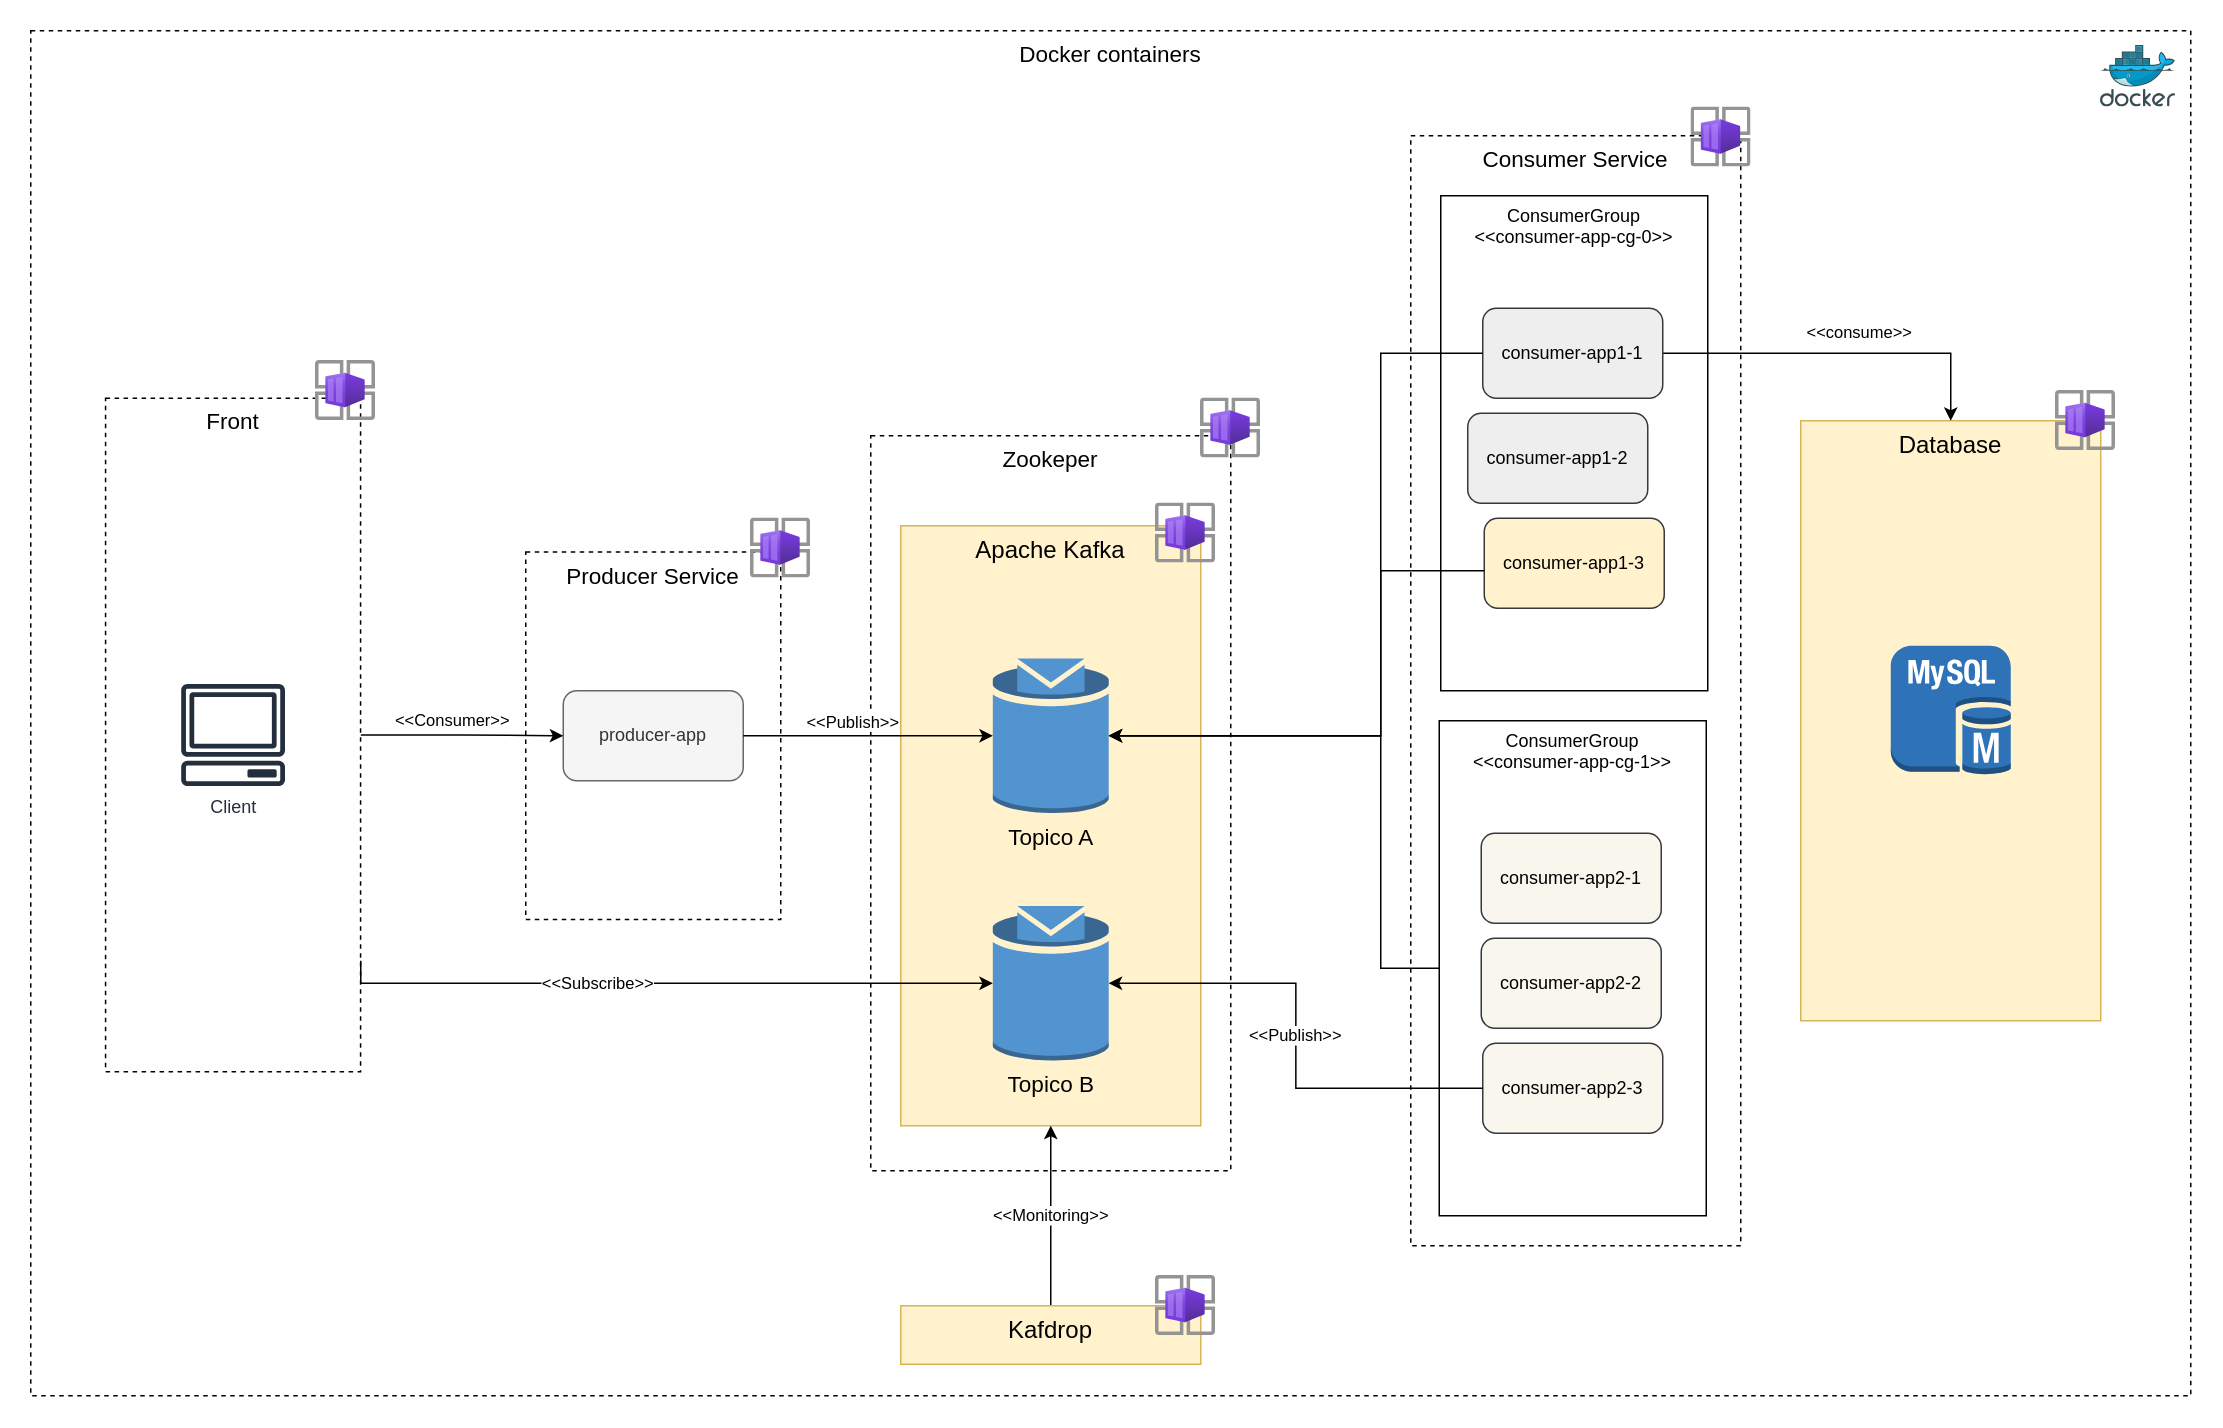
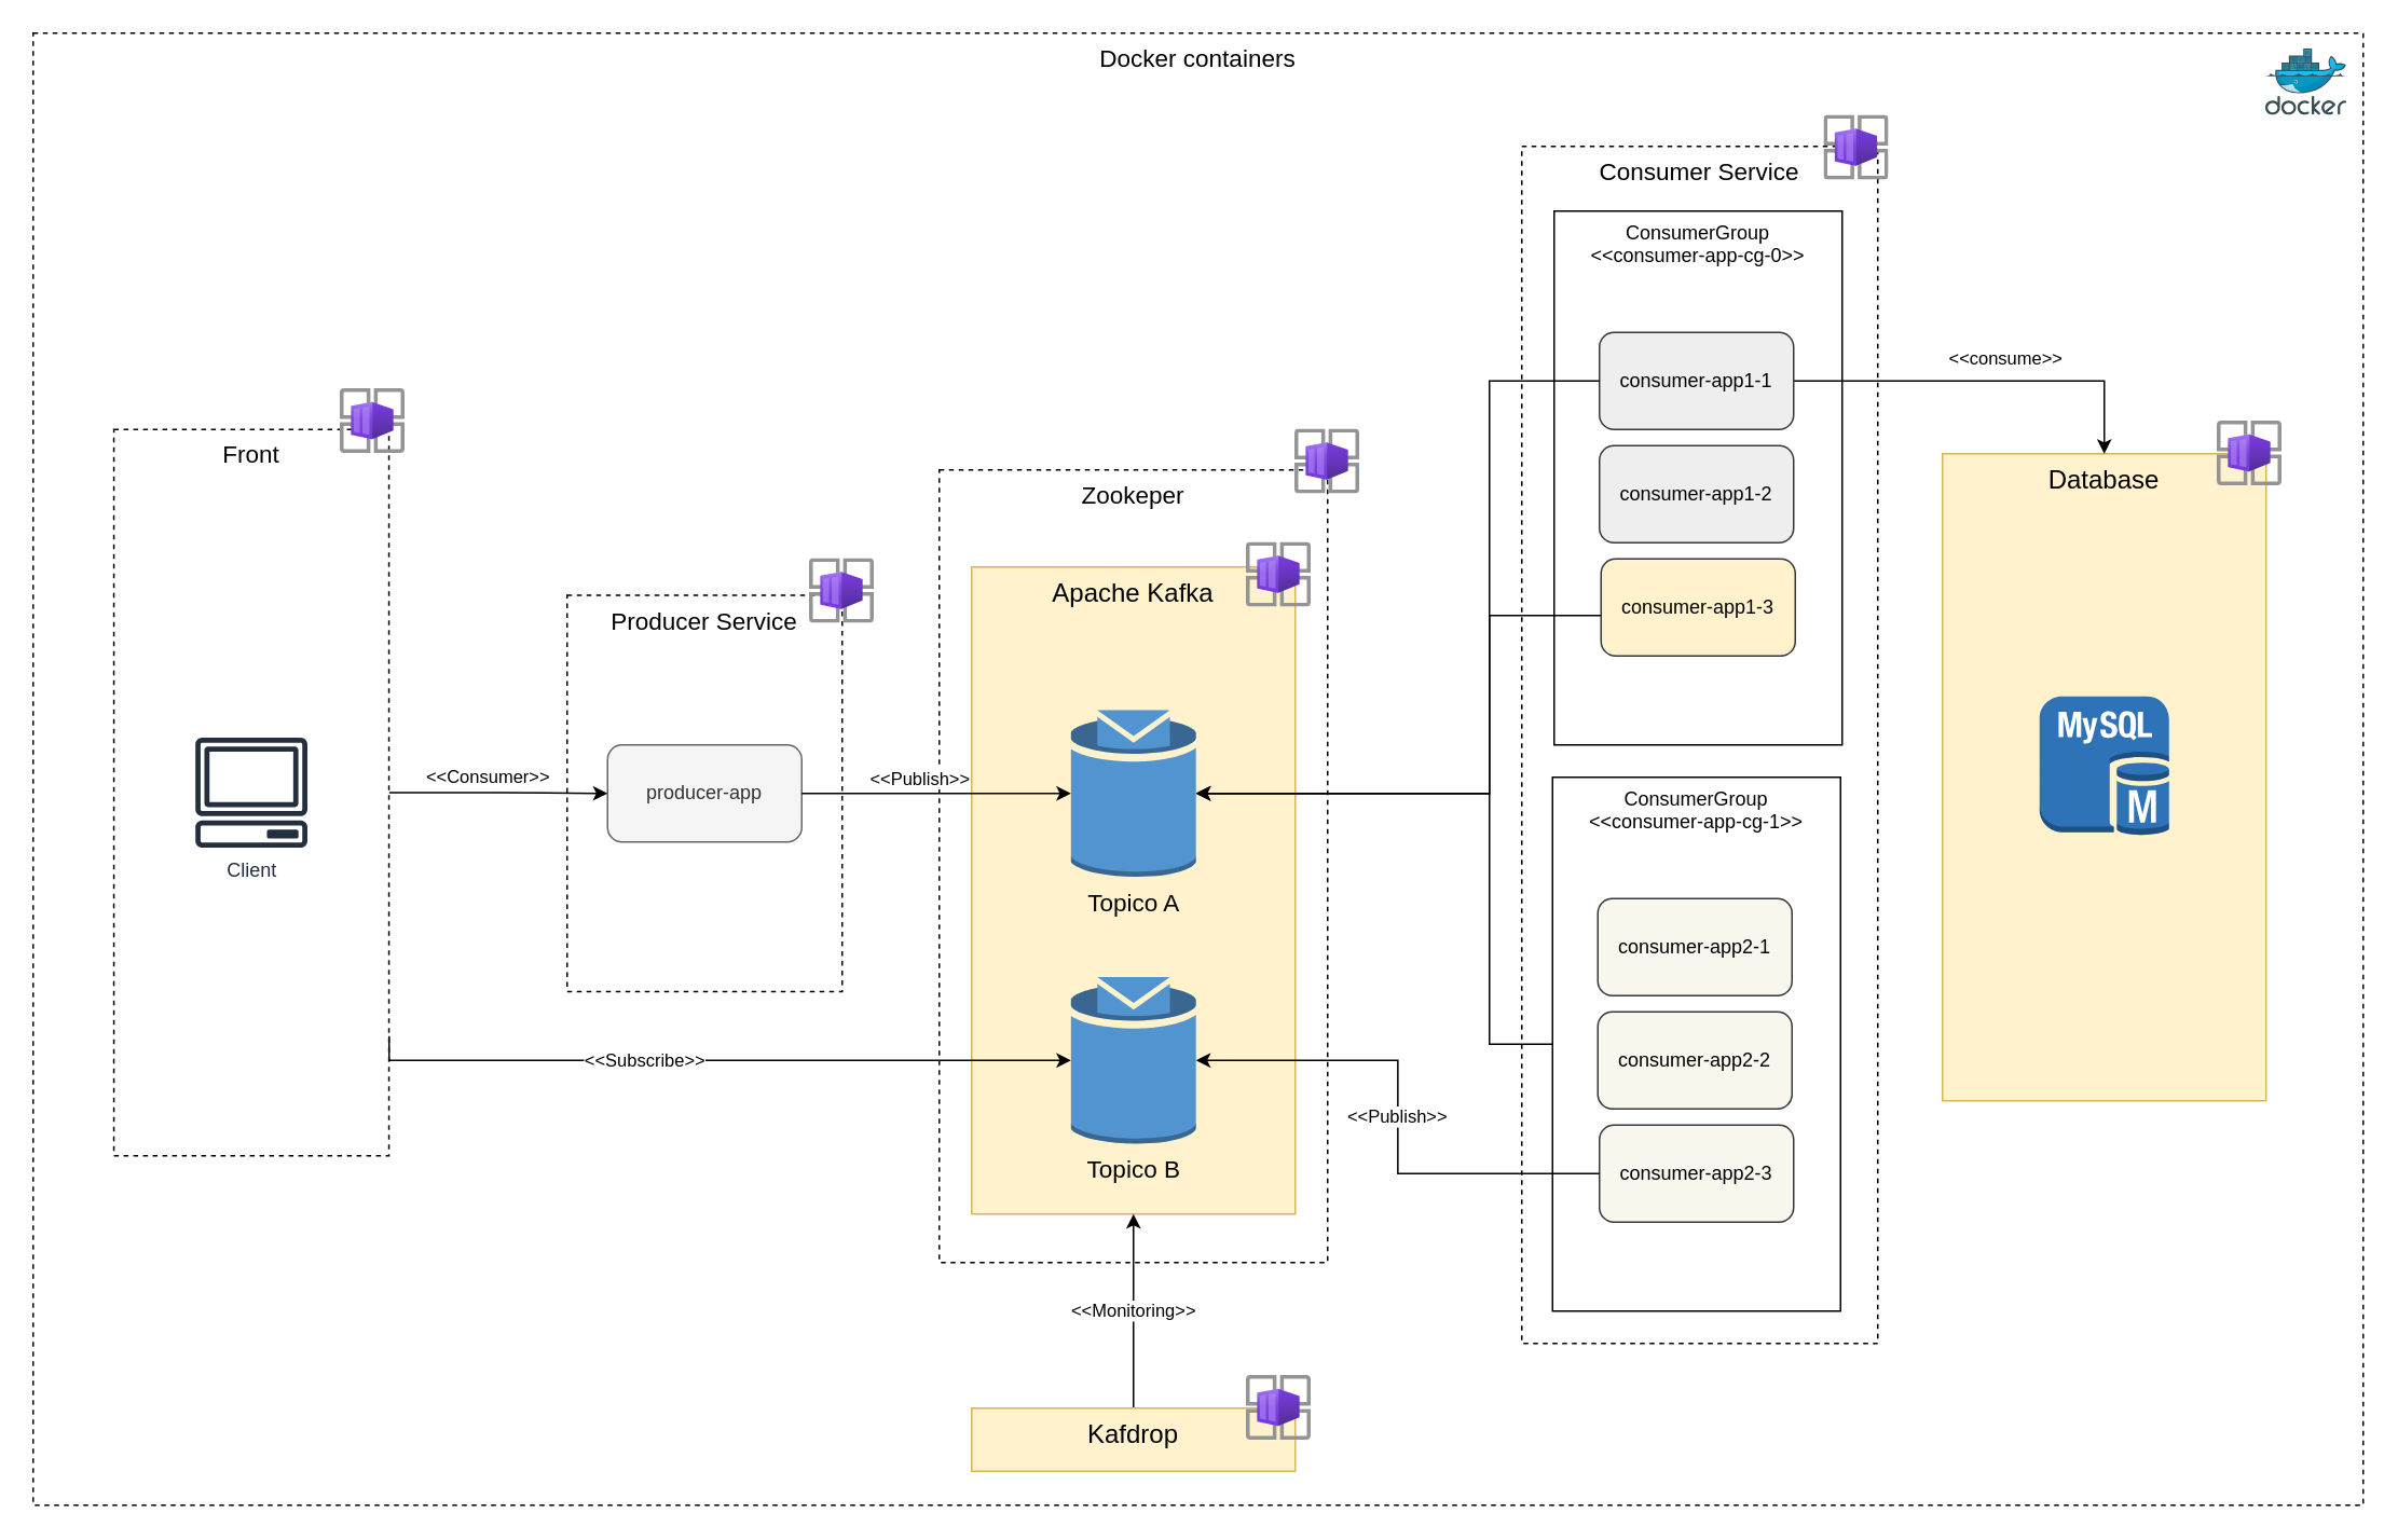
  <mxCell id="0" />
  <mxCell id="1" parent="0" />
  <mxCell id="2" value="Docker containers" style="rounded=0;whiteSpace=wrap;html=1;dashed=1;verticalAlign=top;fontSize=15;" vertex="1" parent="1"><mxGeometry x="20" y="20" width="1440" height="910" as="geometry" /></mxCell>
  <mxCell id="3" value="Zookeper" style="rounded=0;whiteSpace=wrap;html=1;dashed=1;verticalAlign=top;fontSize=15;" vertex="1" parent="1"><mxGeometry x="580.01" y="290" width="240" height="490" as="geometry" /></mxCell>
  <mxCell id="4" value="Producer Service" style="rounded=0;whiteSpace=wrap;html=1;dashed=1;verticalAlign=top;fontSize=15;" vertex="1" parent="1"><mxGeometry x="350" y="367.5" width="170" height="245" as="geometry" /></mxCell>
  <mxCell id="5" value="Consumer Service" style="rounded=0;whiteSpace=wrap;html=1;dashed=1;verticalAlign=top;fontSize=15;" vertex="1" parent="1"><mxGeometry x="940" y="90" width="220" height="740" as="geometry" /></mxCell>
  <mxCell id="6" value="Database" style="rounded=0;whiteSpace=wrap;html=1;verticalAlign=top;fillColor=#fff2cc;strokeColor=#d6b656;fontSize=16;" vertex="1" parent="1"><mxGeometry x="1200" y="280" width="200" height="400" as="geometry" /></mxCell>
  <mxCell id="7" value="ConsumerGroup&lt;div&gt;&amp;lt;&amp;lt;consumer-app-cg-0&amp;gt;&amp;gt;&lt;/div&gt;" style="rounded=0;whiteSpace=wrap;html=1;verticalAlign=top;" vertex="1" parent="1"><mxGeometry x="960" y="130" width="178" height="330" as="geometry" /></mxCell>
  <mxCell id="8" value="Apache Kafka" style="rounded=0;whiteSpace=wrap;html=1;verticalAlign=top;fillColor=#fff2cc;strokeColor=#d6b656;fontSize=16;" vertex="1" parent="1"><mxGeometry x="600.01" y="350" width="200" height="400" as="geometry" /></mxCell>
  <mxCell id="9" value="producer-app" style="rounded=1;whiteSpace=wrap;html=1;fillColor=#f5f5f5;fontColor=#333333;strokeColor=#666666;" vertex="1" parent="1"><mxGeometry x="375" y="460" width="120" height="60" as="geometry" /></mxCell>
- <mxCell id="10" value="consumer-app1-2" style="rounded=1;whiteSpace=wrap;html=1;fillColor=#eeeeee;strokeColor=#36393d;" vertex="1" parent="1"><mxGeometry x="978" y="275" width="120" height="60" as="geometry" /></mxCell>
+ <mxCell id="10" value="consumer-app1-2" style="rounded=1;whiteSpace=wrap;html=1;fillColor=#eeeeee;strokeColor=#36393d;" vertex="1" parent="1"><mxGeometry x="988" y="275" width="120" height="60" as="geometry" /></mxCell>
  <mxCell id="11" value="Topico A" style="outlineConnect=0;dashed=0;verticalLabelPosition=bottom;verticalAlign=top;align=center;html=1;shape=mxgraph.aws3.topic;fillColor=#5294CF;gradientColor=none;fontSize=15;" vertex="1" parent="1"><mxGeometry x="661.38" y="438.5" width="77.25" height="103" as="geometry" /></mxCell>
  <mxCell id="12" style="edgeStyle=orthogonalEdgeStyle;rounded=0;orthogonalLoop=1;jettySize=auto;html=1;entryX=0;entryY=0.5;entryDx=0;entryDy=0;entryPerimeter=0;" edge="1" parent="1" source="9" target="11"><mxGeometry relative="1" as="geometry" /></mxCell>
  <mxCell id="13" value="&amp;lt;&amp;lt;Publish&amp;gt;&amp;gt;" style="edgeLabel;html=1;align=center;verticalAlign=middle;resizable=0;points=[];" vertex="1" connectable="0" parent="12"><mxGeometry x="-0.11" y="2" relative="1" as="geometry"><mxPoint x="-2" y="-8" as="offset" /></mxGeometry></mxCell>
  <mxCell id="14" value="" style="outlineConnect=0;dashed=0;verticalLabelPosition=bottom;verticalAlign=top;align=center;html=1;shape=mxgraph.aws3.mysql_db_instance;fillColor=#2E73B8;gradientColor=none;" vertex="1" parent="1"><mxGeometry x="1260" y="430" width="80" height="86" as="geometry" /></mxCell>
  <mxCell id="15" style="edgeStyle=orthogonalEdgeStyle;rounded=0;orthogonalLoop=1;jettySize=auto;html=1;entryX=0.5;entryY=0;entryDx=0;entryDy=0;" edge="1" parent="1" source="17" target="6"><mxGeometry relative="1" as="geometry" /></mxCell>
  <mxCell id="16" value="&amp;lt;&amp;lt;consume&amp;gt;&amp;gt;" style="edgeLabel;html=1;align=center;verticalAlign=middle;resizable=0;points=[];" vertex="1" connectable="0" parent="15"><mxGeometry x="0.097" y="1" relative="1" as="geometry"><mxPoint y="-14" as="offset" /></mxGeometry></mxCell>
  <mxCell id="17" value="consumer-app1-1" style="rounded=1;whiteSpace=wrap;html=1;fillColor=#eeeeee;strokeColor=#36393d;" vertex="1" parent="1"><mxGeometry x="988" y="205" width="120" height="60" as="geometry" /></mxCell>
  <mxCell id="18" value="consumer-app1-3" style="rounded=1;whiteSpace=wrap;html=1;fillColor=#fff2cc;strokeColor=#36393d;" vertex="1" parent="1"><mxGeometry x="989" y="345" width="120" height="60" as="geometry" /></mxCell>
  <mxCell id="19" style="edgeStyle=orthogonalEdgeStyle;rounded=0;orthogonalLoop=1;jettySize=auto;html=1;entryX=1;entryY=0.5;entryDx=0;entryDy=0;entryPerimeter=0;" edge="1" parent="1" source="17" target="11"><mxGeometry relative="1" as="geometry"><Array as="points"><mxPoint x="920" y="235" /><mxPoint x="920" y="490" /></Array></mxGeometry></mxCell>
  <mxCell id="20" style="edgeStyle=orthogonalEdgeStyle;rounded=0;orthogonalLoop=1;jettySize=auto;html=1;entryX=1;entryY=0.5;entryDx=0;entryDy=0;entryPerimeter=0;" edge="1" parent="1" source="18" target="11"><mxGeometry relative="1" as="geometry"><Array as="points"><mxPoint x="920" y="380" /><mxPoint x="920" y="490" /></Array></mxGeometry></mxCell>
  <mxCell id="21" value="ConsumerGroup&lt;div&gt;&amp;lt;&amp;lt;consumer-app-cg-1&amp;gt;&amp;gt;&lt;/div&gt;" style="rounded=0;whiteSpace=wrap;html=1;verticalAlign=top;" vertex="1" parent="1"><mxGeometry x="959" y="480" width="178" height="330" as="geometry" /></mxCell>
  <mxCell id="22" value="consumer-app2-2" style="rounded=1;whiteSpace=wrap;html=1;fillColor=#f9f7ed;strokeColor=#36393d;" vertex="1" parent="1"><mxGeometry x="987" y="625" width="120" height="60" as="geometry" /></mxCell>
  <mxCell id="23" value="consumer-app2-1" style="rounded=1;whiteSpace=wrap;html=1;fillColor=#f9f7ed;strokeColor=#36393d;" vertex="1" parent="1"><mxGeometry x="987" y="555" width="120" height="60" as="geometry" /></mxCell>
  <mxCell id="24" value="consumer-app2-3" style="rounded=1;whiteSpace=wrap;html=1;fillColor=#f9f7ed;strokeColor=#36393d;" vertex="1" parent="1"><mxGeometry x="988" y="695" width="120" height="60" as="geometry" /></mxCell>
  <mxCell id="25" style="edgeStyle=orthogonalEdgeStyle;rounded=0;orthogonalLoop=1;jettySize=auto;html=1;entryX=1;entryY=0.5;entryDx=0;entryDy=0;entryPerimeter=0;" edge="1" parent="1" source="21" target="11"><mxGeometry relative="1" as="geometry"><Array as="points"><mxPoint x="920" y="645" /><mxPoint x="920" y="490" /></Array></mxGeometry></mxCell>
  <mxCell id="26" value="&amp;lt;&amp;lt;Monitoring&amp;gt;&amp;gt;" style="edgeStyle=orthogonalEdgeStyle;rounded=0;orthogonalLoop=1;jettySize=auto;html=1;entryX=0.5;entryY=1;entryDx=0;entryDy=0;" edge="1" parent="1" source="27" target="8"><mxGeometry relative="1" as="geometry" /></mxCell>
  <mxCell id="27" value="Kafdrop" style="rounded=0;whiteSpace=wrap;html=1;verticalAlign=top;fillColor=#fff2cc;strokeColor=#d6b656;fontSize=16;" vertex="1" parent="1"><mxGeometry x="600.01" y="870" width="200" height="39" as="geometry" /></mxCell>
  <mxCell id="28" value="" style="image;sketch=0;aspect=fixed;html=1;points=[];align=center;fontSize=12;image=img/lib/mscae/Docker.svg;" vertex="1" parent="1"><mxGeometry x="1400" y="30" width="50" height="41" as="geometry" /></mxCell>
  <mxCell id="29" value="" style="image;aspect=fixed;html=1;points=[];align=center;fontSize=12;image=img/lib/azure2/other/Container_App_Environments.svg;" vertex="1" parent="1"><mxGeometry x="500" y="345" width="40" height="40" as="geometry" /></mxCell>
  <mxCell id="30" value="" style="image;aspect=fixed;html=1;points=[];align=center;fontSize=12;image=img/lib/azure2/other/Container_App_Environments.svg;" vertex="1" parent="1"><mxGeometry x="800.01" y="265" width="40" height="40" as="geometry" /></mxCell>
  <mxCell id="31" value="" style="image;aspect=fixed;html=1;points=[];align=center;fontSize=12;image=img/lib/azure2/other/Container_App_Environments.svg;" vertex="1" parent="1"><mxGeometry x="770" y="335" width="40" height="40" as="geometry" /></mxCell>
  <mxCell id="32" style="edgeStyle=orthogonalEdgeStyle;rounded=0;orthogonalLoop=1;jettySize=auto;html=1;entryX=0;entryY=0.5;entryDx=0;entryDy=0;" edge="1" parent="1" source="34" target="9"><mxGeometry relative="1" as="geometry" /></mxCell>
  <mxCell id="33" value="&amp;lt;&amp;lt;Consumer&amp;gt;&amp;gt;" style="edgeLabel;html=1;align=center;verticalAlign=middle;resizable=0;points=[];" vertex="1" connectable="0" parent="32"><mxGeometry x="-0.104" y="-3" relative="1" as="geometry"><mxPoint y="-13" as="offset" /></mxGeometry></mxCell>
  <mxCell id="34" value="Front" style="rounded=0;whiteSpace=wrap;html=1;dashed=1;verticalAlign=top;fontSize=15;" vertex="1" parent="1"><mxGeometry x="69.89" y="265" width="170" height="449" as="geometry" /></mxCell>
  <mxCell id="35" value="" style="image;aspect=fixed;html=1;points=[];align=center;fontSize=12;image=img/lib/azure2/other/Container_App_Environments.svg;" vertex="1" parent="1"><mxGeometry x="770" y="850" width="40" height="40" as="geometry" /></mxCell>
  <mxCell id="36" value="" style="image;aspect=fixed;html=1;points=[];align=center;fontSize=12;image=img/lib/azure2/other/Container_App_Environments.svg;" vertex="1" parent="1"><mxGeometry x="1370" y="260" width="40" height="40" as="geometry" /></mxCell>
  <mxCell id="37" value="" style="image;aspect=fixed;html=1;points=[];align=center;fontSize=12;image=img/lib/azure2/other/Container_App_Environments.svg;" vertex="1" parent="1"><mxGeometry x="1127" y="71" width="40" height="40" as="geometry" /></mxCell>
  <mxCell id="38" value="Client" style="sketch=0;outlineConnect=0;fontColor=#232F3E;gradientColor=none;fillColor=#232F3D;strokeColor=none;dashed=0;verticalLabelPosition=bottom;verticalAlign=top;align=center;html=1;fontSize=12;fontStyle=0;aspect=fixed;pointerEvents=1;shape=mxgraph.aws4.client;" vertex="1" parent="1"><mxGeometry x="120" y="455.5" width="69.79" height="68" as="geometry" /></mxCell>
  <mxCell id="39" value="&amp;lt;&amp;lt;Subscribe&amp;gt;&amp;gt;" style="edgeStyle=orthogonalEdgeStyle;rounded=0;orthogonalLoop=1;jettySize=auto;html=1;entryX=0;entryY=0.5;entryDx=0;entryDy=0;entryPerimeter=0;" edge="1" parent="1" target="40"><mxGeometry x="-0.206" relative="1" as="geometry"><mxPoint x="240" y="640" as="sourcePoint" /><Array as="points"><mxPoint x="240" y="655" /></Array><mxPoint as="offset" /></mxGeometry></mxCell>
  <mxCell id="40" value="Topico B" style="outlineConnect=0;dashed=0;verticalLabelPosition=bottom;verticalAlign=top;align=center;html=1;shape=mxgraph.aws3.topic;fillColor=#5294CF;gradientColor=none;fontSize=15;" vertex="1" parent="1"><mxGeometry x="661.38" y="603.5" width="77.25" height="103" as="geometry" /></mxCell>
  <mxCell id="41" value="&amp;lt;&amp;lt;Publish&amp;gt;&amp;gt;" style="edgeStyle=orthogonalEdgeStyle;rounded=0;orthogonalLoop=1;jettySize=auto;html=1;entryX=1;entryY=0.5;entryDx=0;entryDy=0;entryPerimeter=0;" edge="1" parent="1" source="24" target="40"><mxGeometry relative="1" as="geometry" /></mxCell>
  <mxCell id="42" value="" style="image;aspect=fixed;html=1;points=[];align=center;fontSize=12;image=img/lib/azure2/other/Container_App_Environments.svg;" vertex="1" parent="1"><mxGeometry x="210" y="240" width="40" height="40" as="geometry" /></mxCell>
